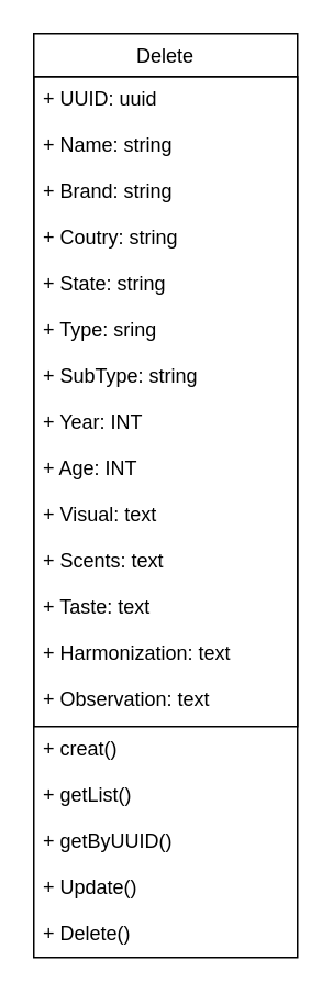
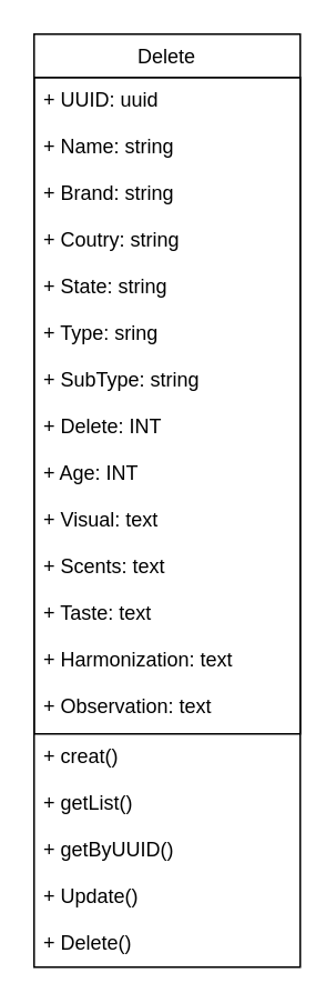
  <mxCell id="0" />
  <mxCell id="1" parent="0" />
  <mxCell id="2" value="Delete" style="swimlane;fontStyle=0;childLayout=stackLayout;horizontal=1;startSize=26;fillColor=none;horizontalStack=0;resizeParent=1;resizeParentMax=0;resizeLast=0;collapsible=1;marginBottom=0;" vertex="1" parent="1"><mxGeometry x="20" y="20" width="160" height="560" as="geometry"><mxRectangle x="370" y="130" width="90" height="26" as="alternateBounds" /></mxGeometry></mxCell>
- <mxCell id="3" value="+ UUID: uuid&#10;&#10;+ Name: string&#10;&#10;+ Brand: string&#10;&#10;+ Coutry: string&#10;&#10;+ State: string&#10;&#10;+ Type: sring&#10;&#10;+ SubType: string&#10;&#10;+ Year: INT&#10;&#10;+ Age: INT&#10;&#10;+ Visual: text&#10;&#10;+ Scents: text&#10;&#10;+ Taste: text&#10;&#10;+ Harmonization: text&#10;&#10;+ Observation: text" style="text;strokeColor=default;fillColor=none;align=left;verticalAlign=top;spacingLeft=4;spacingRight=4;overflow=hidden;rotatable=0;points=[[0,0.5],[1,0.5]];portConstraint=eastwest;rounded=0;" vertex="1" parent="2"><mxGeometry y="26" width="160" height="394" as="geometry" /></mxCell>
+ <mxCell id="3" value="+ UUID: uuid&#10;&#10;+ Name: string&#10;&#10;+ Brand: string&#10;&#10;+ Coutry: string&#10;&#10;+ State: string&#10;&#10;+ Type: sring&#10;&#10;+ SubType: string&#10;&#10;+ Delete: INT&#10;&#10;+ Age: INT&#10;&#10;+ Visual: text&#10;&#10;+ Scents: text&#10;&#10;+ Taste: text&#10;&#10;+ Harmonization: text&#10;&#10;+ Observation: text" style="text;strokeColor=default;fillColor=none;align=left;verticalAlign=top;spacingLeft=4;spacingRight=4;overflow=hidden;rotatable=0;points=[[0,0.5],[1,0.5]];portConstraint=eastwest;rounded=0;" vertex="1" parent="2"><mxGeometry y="26" width="160" height="394" as="geometry" /></mxCell>
  <mxCell id="4" value="+ creat()&#10;&#10;+ getList()&#10;&#10;+ getByUUID()&#10;&#10;+ Update()&#10;&#10;+ Delete()" style="text;strokeColor=none;fillColor=none;align=left;verticalAlign=top;spacingLeft=4;spacingRight=4;overflow=hidden;rotatable=0;points=[[0,0.5],[1,0.5]];portConstraint=eastwest;" vertex="1" parent="2"><mxGeometry y="420" width="160" height="140" as="geometry" /></mxCell>
